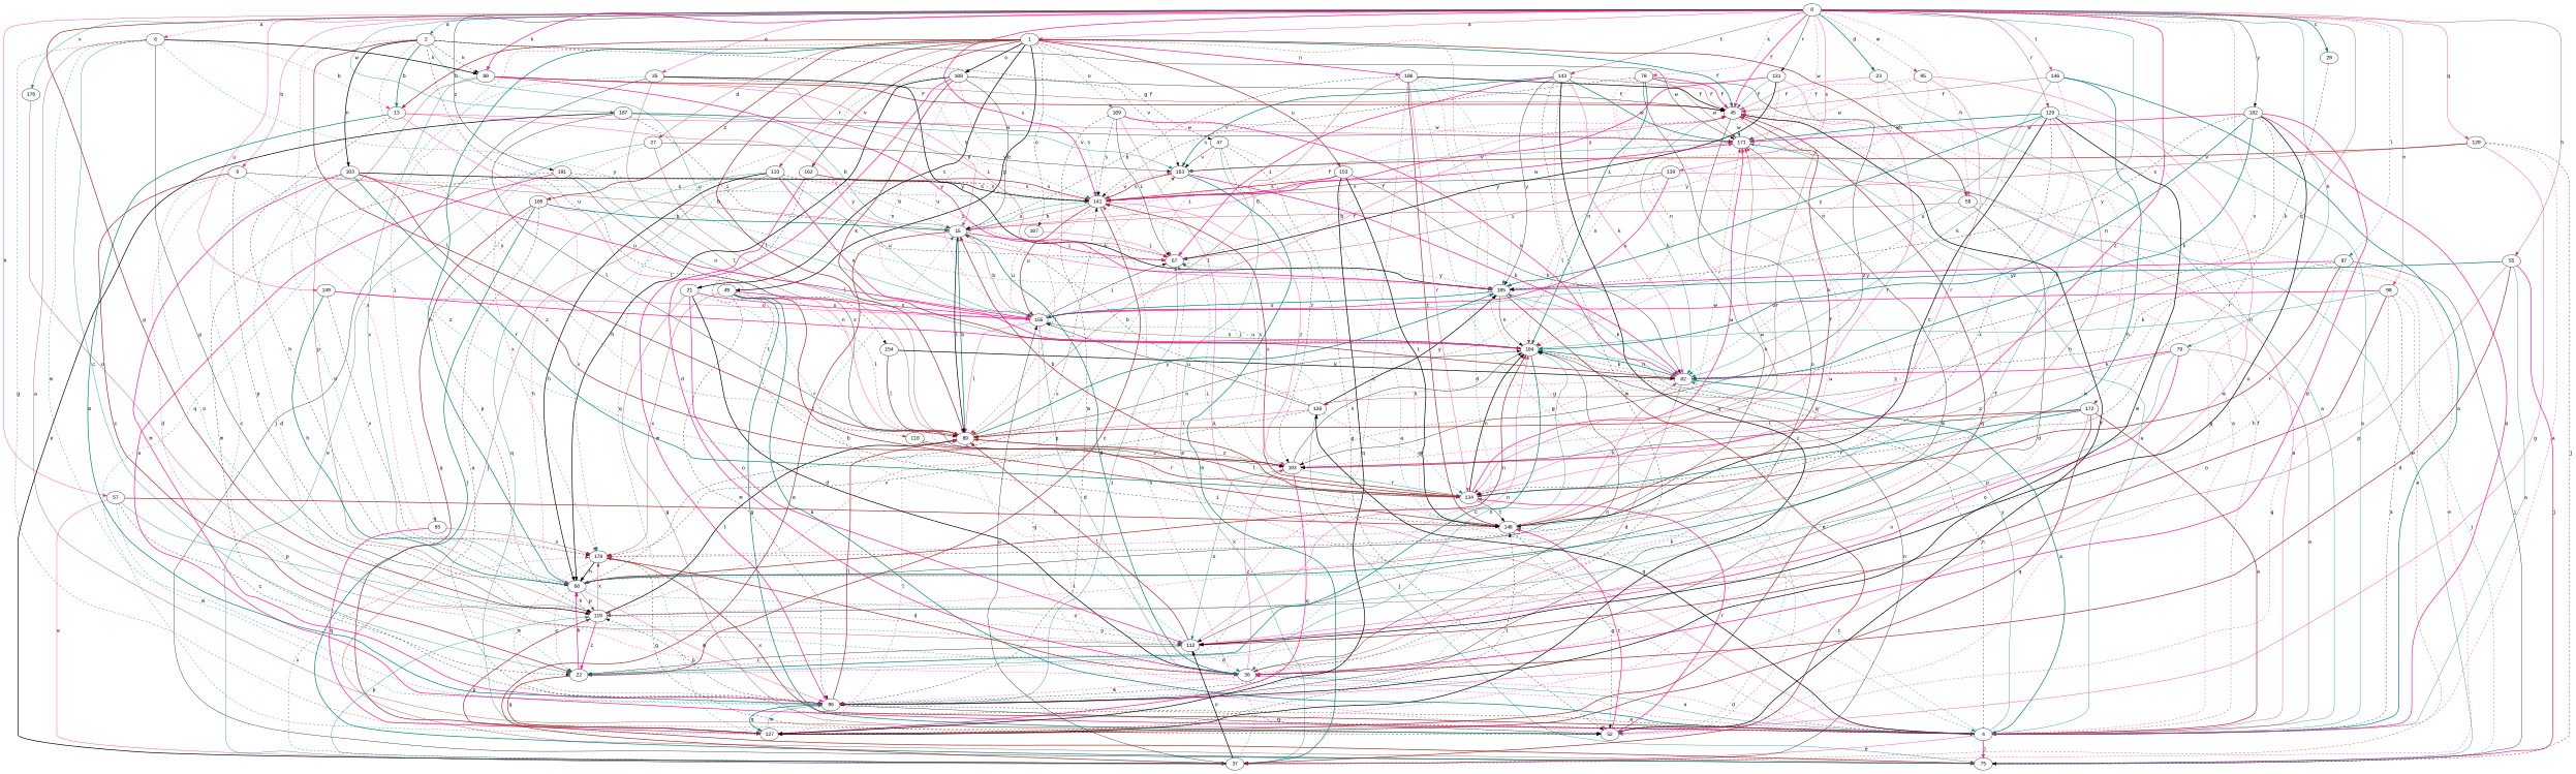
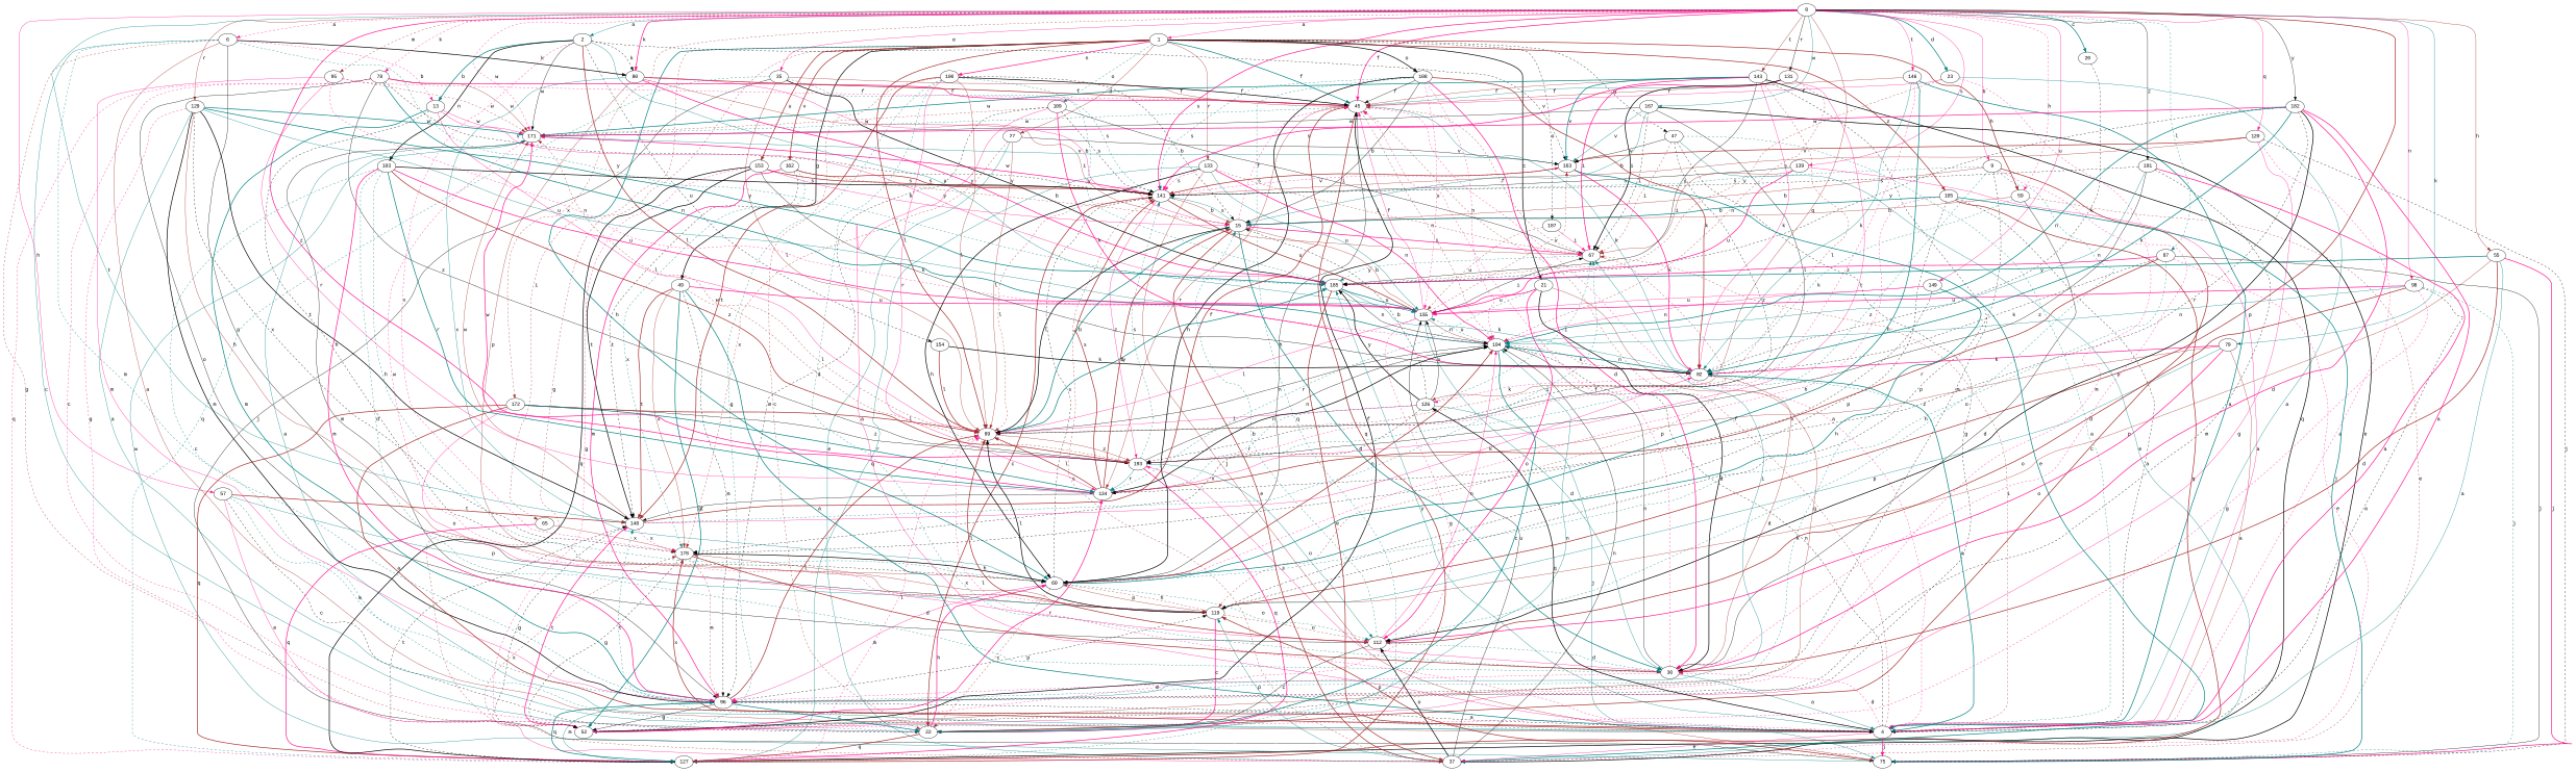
  strict digraph {
    fontname="Liberation Mono"
    node [fontname="Liberation Mono"]
    edge [color=brown fontname="Liberation Mono" style=solid]
    0
    1
    2
    6
    9
    20
    23
    35
    45
    55
    57
    59
    78
    79
    80
    87
    95
    98
    119
    120
    126
    129
    131
    139
    141
    143
    146
    148
    149
    167
    171
    172
-   176
    182
    191
    193
    13
    21
    27
    47
    49
    52
    60
    65
    89
    100
    105
    107
    108
    109
    133
    153
    162
    103
-   110
    154
    155
    163
    178
    n60 [label=4]
    22
    96
    185
    30
    15
    112
    82
    75
    127
    104
    134
    37
    67
    0 -> 1 [color=deeppink label=a]
    0 -> 2 [color=teal label=a]
    0 -> 6 [color=deeppink label=a style=dashed]
    0 -> 9 [color=deeppink label=b]
    0 -> 20 [color=teal label=c style=bold]
    0 -> 23 [color=teal label=d style=bold]
    0 -> 35 [color=deeppink label=e]
    0 -> 45 [color=deeppink label=f style=bold]
    0 -> 55 [label=h]
    0 -> 57 [color=deeppink label=h]
    0 -> 59 [color=deeppink label=h style=dashed]
    0 -> 78 [color=deeppink label=k style=dashed]
    0 -> 79 [color=teal label=k]
    0 -> 80 [color=deeppink label=k style=bold]
    0 -> 87 [color=teal label=l style=dashed]
    0 -> 95 [label=m style=dashed]
    0 -> 98 [color=deeppink label=n]
    0 -> 119 [label=p style=bold]
    0 -> 120 [color=deeppink label=q]
    0 -> 126 [label=q]
    0 -> 129 [label=r]
    0 -> 131 [color=black label=r]
    0 -> 139 [color=deeppink label=s]
    0 -> 141 [color=deeppink label=s style=bold]
    0 -> 143 [label=t]
    0 -> 146 [color=deeppink label=t]
    0 -> 148 [color=teal label=t]
    0 -> 149 [color=deeppink label=u]
    0 -> 167 [color=teal label=w]
    0 -> 171 [color=deeppink label=w style=dashed]
    0 -> 172 [label=x style=dashed]
-   0 -> 176 [color=teal label=x]
    0 -> 182 [color=black label=y]
    0 -> 191 [color=black label=z]
    0 -> 193 [color=deeppink label=z style=bold]
    1 -> 45 [color=teal label=f style=bold]
    1 -> 59 [label=h style=bold]
-   1 -> 13 [label=b style=bold]
    1 -> 21 [color=black label=c style=bold]
    1 -> 27 [label=d]
    1 -> 47 [color=black label=g style=dashed]
    1 -> 49 [color=black label=g style=bold]
    1 -> 52 [label=g style=dashed]
    1 -> 60 [color=teal label=h style=bold]
    1 -> 65 [label=i style=dashed]
    1 -> 89 [label=l style=bold]
    1 -> 100 [color=deeppink label=n style=bold]
    1 -> 105 [label=z style=bold]
    1 -> 107 [color=black label=o style=dashed]
    1 -> 108 [color=black label=o style=bold]
    1 -> 109 [color=teal label=o style=dashed]
    1 -> 133 [label=r]
    1 -> 153 [label=u style=bold]
    1 -> 162 [label=v style=bold]
    2 -> 80 [color=black label=k style=dashed]
    2 -> 171 [color=black label=w]
    2 -> 13 [color=teal label=b style=bold]
    2 -> 89 [label=l style=bold]
    2 -> 103 [color=black label=n style=bold]
-   2 -> 110 [label=o style=dashed]
    2 -> 154 [color=black label=u style=dashed]
    2 -> 155 [color=teal label=u]
    2 -> 163 [color=black label=v style=dashed]
    2 -> 178 [color=deeppink label=x style=dashed]
    6 -> 80 [color=black label=k style=bold]
    6 -> 119 [color=black label=p]
    6 -> 13 [color=deeppink label=b style=dashed]
    6 -> 52 [label=g style=dashed]
    6 -> n60 [label=a]
    6 -> 22 [color=teal label=c]
    6 -> 96 [color=teal label=m style=dashed]
    6 -> 185 [color=teal label=y style=dashed]
    9 -> 119 [color=black label=p style=dashed]
    9 -> 141 [color=teal label=s style=dashed]
    9 -> 193 [color=teal label=z style=dashed]
    9 -> 22 [label=c style=bold]
    9 -> 30 [color=deeppink label=d style=dashed]
    9 -> 15 [label=b]
    9 -> 112 [color=teal label=o style=dashed]
    20 -> 82 [color=black label=k style=dashed]
    23 -> 45 [color=deeppink label=f]
    23 -> n60 [color=teal label=a]
    23 -> 96 [color=deeppink label=m style=dashed]
    23 -> 185 [label=y style=dashed]
    35 -> 45 [label=f]
    35 -> 141 [color=teal label=s style=dashed]
    35 -> 89 [label=l]
    35 -> 185 [color=black label=y style=bold]
    35 -> 75 [color=black label=j]
    35 -> 127 [color=teal label=q style=dashed]
    45 -> 171 [color=teal label=w style=dashed]
    45 -> 60 [color=black label=h]
    45 -> n60 [color=deeppink label=a style=dashed]
    45 -> 82 [color=teal label=k]
    45 -> 127 [label=q style=bold]
    45 -> 104 [label=n style=dashed]
    45 -> 134 [label=r]
    55 -> 119 [label=p]
    55 -> n60 [color=teal label=a]
    55 -> 185 [color=teal label=y style=bold]
    55 -> 30 [label=d style=bold]
    55 -> 75 [color=deeppink label=j style=bold]
    57 -> 119 [color=teal label=p]
    57 -> 148 [label=t style=bold]
    57 -> 22 [color=black label=c style=dashed]
    57 -> 96 [color=teal label=m style=dashed]
    57 -> 37 [color=deeppink label=e]
    59 -> 30 [color=black label=d]
    59 -> 15 [label=b]
    59 -> 82 [color=teal label=k style=dashed]
    59 -> 37 [label=e style=dashed]
    78 -> 45 [color=deeppink label=f style=bold]
    78 -> 141 [color=black label=s style=dashed]
    78 -> 171 [label=w]
    78 -> 193 [color=black label=z]
    78 -> 22 [color=deeppink label=c style=dashed]
    78 -> 112 [color=black label=o]
    78 -> 127 [color=deeppink label=q style=dashed]
    78 -> 104 [color=teal label=n style=bold]
    79 -> 119 [color=teal label=p]
    79 -> 193 [label=z]
    79 -> n60 [label=a]
    79 -> 112 [color=deeppink label=o style=bold]
    79 -> 82 [color=deeppink label=k style=bold]
    80 -> 45 [label=f style=bold]
    80 -> 119 [label=p]
    80 -> 60 [color=teal label=x]
    80 -> 185 [color=deeppink label=y style=bold]
    80 -> 15 [color=deeppink label=b]
    80 -> 67 [label=i]
    87 -> 60 [color=teal label=h style=dashed]
    87 -> 185 [color=deeppink label=y style=bold]
    87 -> 82 [color=black label=k style=dashed]
    87 -> 75 [color=black label=j]
    87 -> 134 [label=r style=bold]
    87 -> 37 [color=deeppink label=e style=dashed]
    95 -> 45 [color=deeppink label=f style=dashed]
    95 -> 171 [label=w style=dashed]
    95 -> 96 [color=deeppink label=m]
    95 -> 104 [color=deeppink label=n style=dashed]
    95 -> 134 [color=deeppink label=r]
    98 -> 52 [color=deeppink label=g style=dashed]
    98 -> 155 [color=deeppink label=u style=bold]
    98 -> n60 [color=black label=a style=dashed]
    98 -> 112 [label=o style=bold]
    98 -> 75 [color=teal label=j style=dashed]
    98 -> 104 [color=teal label=n]
    119 -> 171 [color=deeppink label=w style=dashed]
    119 -> 60 [label=h style=dashed]
    119 -> 89 [color=black label=l style=bold]
    119 -> 178 [label=x]
    119 -> 22 [color=deeppink label=c style=bold]
    119 -> 112 [label=o style=dashed]
    120 -> 141 [label=s]
    120 -> 52 [color=deeppink label=g]
    120 -> 163 [label=v style=bold]
    120 -> n60 [color=deeppink label=a style=dashed]
    120 -> 75 [color=black label=j style=dashed]
    126 -> 89 [color=deeppink label=l]
    126 -> 155 [color=black label=u]
    126 -> 178 [color=black label=x style=dashed]
    126 -> 185 [color=black label=y style=bold]
    126 -> 15 [color=black label=b style=dashed]
    126 -> 75 [color=teal label=j]
    126 -> 134 [color=teal label=r style=dashed]
    126 -> 67 [color=teal label=i style=dashed]
    129 -> 148 [color=black label=t style=bold]
    129 -> 171 [color=teal label=w style=bold]
    129 -> 52 [color=deeppink label=g style=dashed]
    129 -> 60 [label=h]
    129 -> 155 [color=teal label=u]
    129 -> 178 [color=black label=x style=dashed]
    129 -> n60 [color=teal label=a]
    129 -> 96 [color=black label=m style=bold]
    129 -> 185 [color=teal label=y style=bold]
    131 -> 45 [color=teal label=f]
    131 -> 141 [color=deeppink label=s style=bold]
    131 -> 104 [label=n style=dashed]
    131 -> 134 [color=deeppink label=r]
    131 -> 67 [color=black label=i style=bold]
    139 -> 141 [color=black label=s]
    139 -> 155 [color=deeppink label=u style=bold]
    139 -> n60 [color=deeppink label=a]
    139 -> 67 [label=i]
    141 -> 171 [color=deeppink label=w style=bold]
    141 -> 193 [color=deeppink label=z]
    141 -> 89 [label=l style=dashed]
    141 -> 155 [label=u style=bold]
    141 -> 163 [color=deeppink label=v style=dashed]
    141 -> 22 [label=c style=bold]
    141 -> 15 [label=b]
    143 -> 45 [label=f]
    143 -> 171 [color=teal label=w style=bold]
    143 -> 89 [label=l style=dashed]
    143 -> 163 [color=teal label=v style=bold]
    143 -> 96 [color=black label=m style=dashed]
    143 -> 185 [color=black label=y]
    143 -> 82 [color=deeppink label=k]
    143 -> 127 [color=black label=q style=bold]
    143 -> 67 [color=deeppink label=i style=bold]
    146 -> 45 [label=f]
    146 -> 193 [color=deeppink label=z style=dashed]
    146 -> 60 [color=teal label=h style=bold]
    146 -> n60 [color=teal label=a style=bold]
    146 -> 82 [color=teal label=k]
    148 -> 45 [label=f style=bold]
    148 -> 171 [label=w]
    148 -> 52 [color=black label=g style=dashed]
    148 -> 178 [color=deeppink label=x style=dashed]
    148 -> 82 [color=deeppink label=k]
    148 -> 67 [color=teal label=i style=dashed]
    149 -> 60 [color=teal label=h style=bold]
    149 -> 155 [color=deeppink label=u]
    149 -> 178 [color=black label=x style=dashed]
-   149 -> 104 [color=deeppink label=n style=bold]
+   149 -> 104 [color=deeppink label=n]
    167 -> 171 [color=black label=w]
    167 -> 89 [color=black label=l]
    167 -> 163 [color=teal label=v]
    167 -> 15 [color=teal label=b]
    167 -> 37 [color=black label=e style=bold]
    167 -> 67 [color=black label=i style=dashed]
    171 -> 163 [color=teal label=v]
    171 -> n60 [color=teal label=a]
    171 -> 96 [color=black label=m]
    172 -> 193 [color=black label=z]
    172 -> 89 [label=l style=bold]
    172 -> n60 [label=a style=bold]
    172 -> 112 [color=deeppink label=o]
    172 -> 127 [label=q style=bold]
    172 -> 134 [color=teal label=r style=bold]
-   176 -> 112 [label=o]
    182 -> 171 [color=deeppink label=w style=bold]
    182 -> n60 [color=deeppink label=a style=bold]
    182 -> 185 [color=black label=y style=dashed]
    182 -> 30 [color=deeppink label=d style=bold]
    182 -> 112 [color=black label=o style=bold]
    182 -> 82 [color=teal label=k style=bold]
    182 -> 104 [color=teal label=n style=bold]
    182 -> 134 [color=black label=r style=dashed]
    191 -> 141 [color=black label=s style=dashed]
    191 -> 193 [color=black label=z]
    191 -> n60 [color=deeppink label=a style=bold]
    191 -> 96 [color=black label=m style=dashed]
    191 -> 104 [color=teal label=n]
    193 -> 141 [color=teal label=s style=dashed]
    193 -> 171 [label=w style=dashed]
    193 -> 112 [color=teal label=o]
    193 -> 127 [color=deeppink label=q style=bold]
    193 -> 104 [color=black label=n]
    193 -> 134 [color=teal label=r]
    13 -> 171 [color=deeppink label=w]
    13 -> 60 [color=black label=h style=dashed]
    13 -> 89 [color=deeppink label=l]
    13 -> 96 [color=teal label=m style=bold]
    13 -> 185 [color=deeppink label=y]
    21 -> 52 [label=g]
    21 -> 155 [color=deeppink label=u style=bold]
    21 -> 30 [color=black label=d style=bold]
    21 -> 112 [color=deeppink label=o style=bold]
    21 -> 134 [color=teal label=r style=dashed]
    27 -> 89 [label=l]
    27 -> 163 [color=black label=v]
    27 -> 178 [label=x style=dashed]
    27 -> 37 [color=teal label=e]
    47 -> 193 [color=black label=z style=dashed]
    47 -> 52 [color=black label=g style=dashed]
    47 -> 163 [color=black label=v]
    47 -> n60 [color=teal label=a style=dashed]
    47 -> 37 [color=teal label=e]
    47 -> 67 [label=i style=dashed]
    49 -> 148 [label=t style=bold]
    49 -> 52 [color=teal label=g style=bold]
    49 -> 89 [label=l style=dashed]
    49 -> 155 [color=deeppink label=u style=bold]
    49 -> 178 [label=x]
    49 -> n60 [color=teal label=a style=bold]
    49 -> 96 [color=black label=m style=dashed]
    52 -> 45 [color=black label=f style=bold]
    52 -> 148 [color=deeppink label=t style=bold]
    52 -> 134 [color=deeppink label=r style=bold]
    60 -> 119 [label=p]
    60 -> 141 [color=black label=s style=dashed]
    60 -> 22 [label=c style=dashed]
    60 -> 96 [color=deeppink label=m]
    60 -> 112 [color=teal label=o style=dashed]
    60 -> 104 [label=n style=bold]
    65 -> 178 [label=x]
    65 -> 127 [color=deeppink label=q style=bold]
    89 -> 193 [label=z]
    89 -> 185 [color=teal label=y style=bold]
    89 -> 15 [color=teal label=b style=bold]
    89 -> 104 [color=black label=n]
    100 -> 45 [color=black label=f style=bold]
    100 -> 148 [label=t style=bold]
    100 -> 52 [color=teal label=g style=dashed]
    100 -> 89 [label=l]
    100 -> 22 [label=c style=dashed]
    100 -> 185 [color=teal label=y style=dashed]
    100 -> 30 [color=teal label=d style=dashed]
    100 -> 15 [color=black label=b style=dashed]
    100 -> 134 [color=deeppink label=r]
    105 -> 119 [color=black label=p style=dashed]
    105 -> 60 [color=deeppink label=h style=dashed]
    105 -> n60 [color=black label=a style=dashed]
    105 -> 15 [color=teal label=b style=bold]
    105 -> 75 [color=teal label=j style=bold]
    105 -> 127 [label=q style=bold]
    107 -> 155 [label=u style=dashed]
    107 -> 67 [color=deeppink label=i]
    108 -> 45 [color=black label=f]
    108 -> 141 [color=teal label=s style=dashed]
    108 -> 60 [color=black label=h style=bold]
    108 -> 155 [color=deeppink label=u style=dashed]
    108 -> 30 [color=deeppink label=d style=bold]
    108 -> 15 [color=black label=b]
    108 -> 82 [label=k style=bold]
    108 -> 127 [color=teal label=q style=dashed]
    108 -> 104 [color=deeppink label=n style=dashed]
    109 -> 141 [color=black label=s style=dashed]
    109 -> 171 [label=w style=dashed]
    109 -> n60 [color=deeppink label=a]
    109 -> 96 [color=black label=m style=dashed]
    109 -> 82 [color=deeppink label=k style=bold]
    109 -> 67 [color=black label=i]
    133 -> 141 [color=deeppink label=s style=dashed]
    133 -> 60 [color=black label=h style=bold]
    133 -> 155 [color=teal label=u]
    133 -> 75 [label=j]
    133 -> 127 [color=teal label=q]
    133 -> 104 [color=deeppink label=n style=bold]
    133 -> 67 [label=i style=dashed]
    153 -> 141 [label=s style=bold]
    153 -> 148 [color=black label=t style=bold]
    153 -> 52 [color=deeppink label=g style=dashed]
    153 -> 15 [color=deeppink label=b]
    153 -> 82 [color=black label=k]
    153 -> 127 [color=black label=q style=bold]
    162 -> 141 [label=s style=bold]
    162 -> 148 [color=black label=t style=dashed]
    162 -> 178 [color=teal label=x style=dashed]
    162 -> 96 [color=deeppink label=m style=bold]
    162 -> 15 [label=b style=dashed]
    103 -> 141 [color=black label=s style=bold]
    103 -> 193 [label=z style=bold]
    103 -> 60 [color=teal label=h style=dashed]
    103 -> 155 [color=deeppink label=u style=bold]
    103 -> 22 [color=teal label=c style=dashed]
    103 -> 96 [color=deeppink label=m style=bold]
    103 -> 30 [color=teal label=d style=dashed]
    103 -> 134 [color=teal label=r style=bold]
-   110 -> 193 [color=black label=z]
-   110 -> 134 [label=r style=bold]
    154 -> 89 [label=l style=bold]
    154 -> 82 [color=black label=k style=bold]
    155 -> 45 [color=deeppink label=f]
    155 -> 52 [color=deeppink label=g style=dashed]
    155 -> 89 [color=deeppink label=l]
    155 -> 163 [label=v style=dashed]
    155 -> 30 [color=teal label=d]
    155 -> 15 [label=b]
    155 -> 104 [label=n]
    155 -> 67 [color=black label=i]
    163 -> 141 [label=s style=bold]
    163 -> 82 [color=deeppink label=k style=bold]
    163 -> 37 [color=teal label=e style=bold]
    178 -> 52 [color=black label=g style=dashed]
    178 -> 60 [color=black label=h style=bold]
    178 -> 96 [label=m style=dashed]
    178 -> 30 [label=d style=bold]
    n60 -> 45 [label=f style=dashed]
    n60 -> 126 [color=black label=q style=bold]
    n60 -> 148 [color=teal label=t style=dashed]
    n60 -> 89 [color=deeppink label=l style=dashed]
    n60 -> 178 [label=x style=bold]
    n60 -> 185 [color=teal label=y]
    n60 -> 30 [color=deeppink label=d style=dashed]
    n60 -> 75 [color=deeppink label=j style=bold]
    n60 -> 104 [color=black label=n style=dashed]
    n60 -> 37 [color=deeppink label=e]
    n60 -> 67 [label=i style=dashed]
    22 -> 60 [color=deeppink label=h style=bold]
    22 -> 127 [label=q style=bold]
    22 -> 104 [color=teal label=n]
    96 -> 119 [color=black label=p style=dashed]
    96 -> 52 [color=black label=g]
    96 -> 89 [label=l style=bold]
    96 -> n60 [color=black label=a style=dashed]
+   96 -> 22 [color=teal label=c style=bold]
    96 -> 82 [color=teal label=k style=dashed]
    96 -> 127 [color=teal label=q style=bold]
    96 -> 67 [color=teal label=i]
    185 -> 155 [color=teal label=u style=bold]
    185 -> 82 [color=teal label=k]
    185 -> 104 [color=black label=n]
    185 -> 37 [label=e style=bold]
    30 -> 45 [color=deeppink label=f style=dashed]
    30 -> 193 [color=deeppink label=z]
    30 -> n60 [color=teal label=a]
    30 -> 96 [color=deeppink label=m style=dashed]
    30 -> 104 [color=black label=n]
    15 -> 45 [color=deeppink label=f style=dashed]
    15 -> 141 [color=teal label=s]
    15 -> 89 [color=black label=l style=bold]
    15 -> 30 [color=teal label=d style=bold]
    15 -> 37 [label=e style=bold]
    15 -> 67 [color=deeppink label=i style=bold]
    112 -> 89 [label=l style=bold]
    112 -> 22 [color=black label=c]
    112 -> 30 [color=teal label=d style=dashed]
    112 -> 15 [color=teal label=b style=dashed]
    112 -> 104 [color=deeppink label=n]
    82 -> 126 [color=deeppink label=k style=dashed]
    82 -> n60 [color=teal label=a style=bold]
    82 -> 30 [label=d]
    82 -> 104 [color=teal label=n style=bold]
    75 -> 119 [label=p style=bold]
    75 -> 171 [color=teal label=w]
    127 -> 148 [color=black label=t style=dashed]
    127 -> 89 [color=deeppink label=l style=dashed]
    127 -> 96 [color=teal label=m]
    104 -> 155 [color=teal label=u style=dashed]
    104 -> 22 [color=teal label=c style=bold]
    104 -> 82 [label=k style=dashed]
    134 -> 141 [label=s style=bold]
    134 -> 148 [color=black label=t]
    134 -> 171 [color=deeppink label=w style=bold]
    134 -> 89 [label=l style=bold]
    134 -> 15 [label=b style=bold]
    134 -> 104 [color=black label=n style=bold]
    37 -> 119 [color=teal label=p]
    37 -> 141 [label=s style=dashed]
    37 -> 155 [color=black label=u]
    37 -> 178 [label=x style=dashed]
    37 -> 112 [color=black label=o style=bold]
    37 -> 104 [color=black label=n]
    67 -> 45 [label=f style=dashed]
    67 -> 119 [label=p style=dashed]
    67 -> 185 [color=teal label=y style=dashed]
  }
